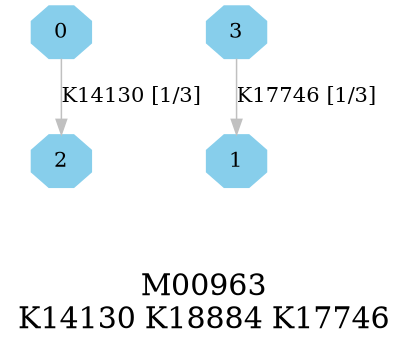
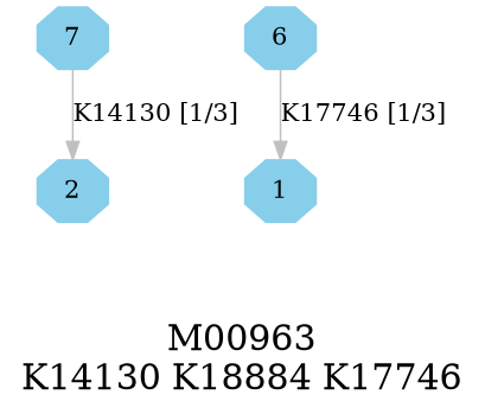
  digraph {
    fontsize=20
    label="M00963\nK14130 K18884 K17746"
    node [color=skyblue shape=octagon style=filled]
    edge [color=grey]
-   0 [height=.3 width=.3]
+   0 [height=.3 width=.3 label=7]
    1 [height=.3 width=.3]
    2 [height=.3 width=.3]
-   3 [height=.3 width=.3]
+   3 [height=.3 width=.3 label=6]
    subgraph sub_1 {
      0
      1
      2
      3
    }
    0 -> 2 [label="K14130 [1/3]"]
    3 -> 1 [label="K17746 [1/3]"]
  }
